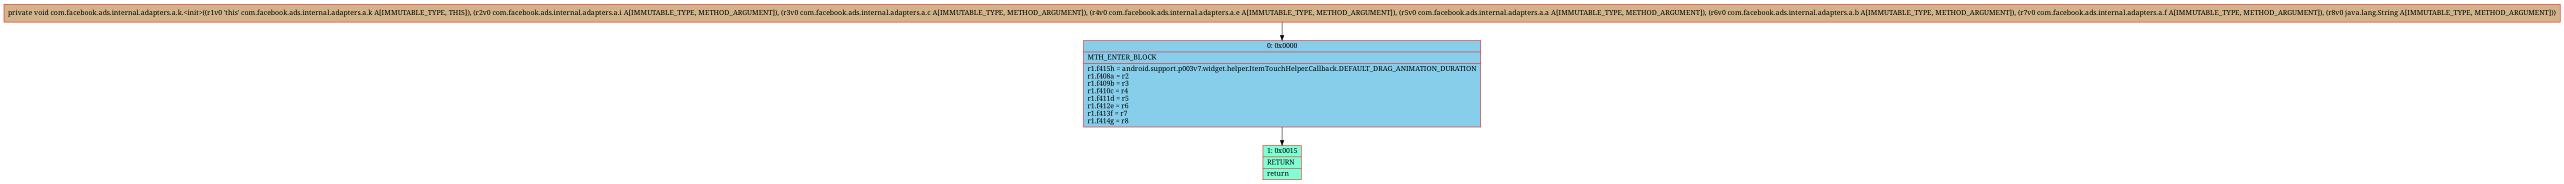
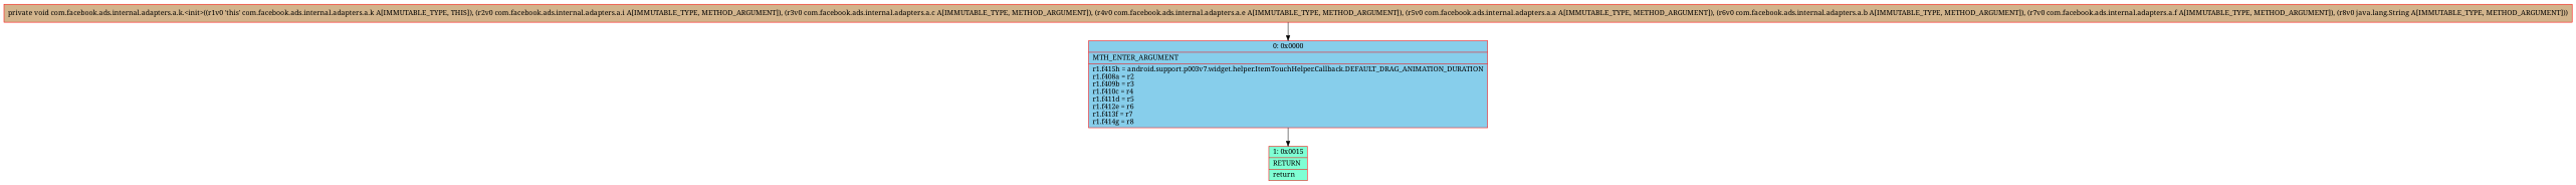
  digraph {
    fontname="Noto Serif"
    node [shape=record style=filled color=red fontname="Noto Serif"]
    edge [fontname="Noto Serif"]
-   n1 [label="{0\:\ 0x0000|MTH_ENTER_BLOCK\l|r1.f415h = android.support.p003v7.widget.helper.ItemTouchHelper.Callback.DEFAULT_DRAG_ANIMATION_DURATION\lr1.f408a = r2\lr1.f409b = r3\lr1.f410c = r4\lr1.f411d = r5\lr1.f412e = r6\lr1.f413f = r7\lr1.f414g = r8\l}" fillcolor=skyblue]
+   n1 [label="{0\:\ 0x0000|MTH_ENTER_ARGUMENT\l|r1.f415h = android.support.p003v7.widget.helper.ItemTouchHelper.Callback.DEFAULT_DRAG_ANIMATION_DURATION\lr1.f408a = r2\lr1.f409b = r3\lr1.f410c = r4\lr1.f411d = r5\lr1.f412e = r6\lr1.f413f = r7\lr1.f414g = r8\l}" fillcolor=skyblue]
    n2 [label="{1\:\ 0x0015|RETURN\l|return\l}" fillcolor=aquamarine]
    n3 [label="{private void com.facebook.ads.internal.adapters.a.k.\<init\>((r1v0 'this' com.facebook.ads.internal.adapters.a.k A[IMMUTABLE_TYPE, THIS]), (r2v0 com.facebook.ads.internal.adapters.a.i A[IMMUTABLE_TYPE, METHOD_ARGUMENT]), (r3v0 com.facebook.ads.internal.adapters.a.c A[IMMUTABLE_TYPE, METHOD_ARGUMENT]), (r4v0 com.facebook.ads.internal.adapters.a.e A[IMMUTABLE_TYPE, METHOD_ARGUMENT]), (r5v0 com.facebook.ads.internal.adapters.a.a A[IMMUTABLE_TYPE, METHOD_ARGUMENT]), (r6v0 com.facebook.ads.internal.adapters.a.b A[IMMUTABLE_TYPE, METHOD_ARGUMENT]), (r7v0 com.facebook.ads.internal.adapters.a.f A[IMMUTABLE_TYPE, METHOD_ARGUMENT]), (r8v0 java.lang.String A[IMMUTABLE_TYPE, METHOD_ARGUMENT])) }" fillcolor=tan]
    n1 -> n2
    n3 -> n1
  }
